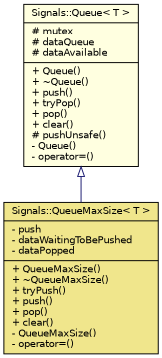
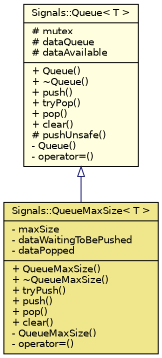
  digraph {
    node [color=black fontname=Helvetica fontsize=10 shape=record style=filled]
    n1 [fillcolor=lightyellow fontcolor=black height=0.2 label="{Signals::Queue\< T \>\n|# mutex\l# dataQueue\l# dataAvailable\l|+ Queue()\l+ ~Queue()\l+ push()\l+ tryPop()\l+ pop()\l+ clear()\l# pushUnsafe()\l- Queue()\l- operator=()\l}" width=0.4]
-   n2 [fillcolor=khaki height=0.2 label="{Signals::QueueMaxSize\< T \>\n|- push\l- dataWaitingToBePushed\l- dataPopped\l|+ QueueMaxSize()\l+ ~QueueMaxSize()\l+ tryPush()\l+ push()\l+ pop()\l+ clear()\l- QueueMaxSize()\l- operator=()\l}" width=0.4]
+   n2 [fillcolor=khaki height=0.2 label="{Signals::QueueMaxSize\< T \>\n|- maxSize\l- dataWaitingToBePushed\l- dataPopped\l|+ QueueMaxSize()\l+ ~QueueMaxSize()\l+ tryPush()\l+ push()\l+ pop()\l+ clear()\l- QueueMaxSize()\l- operator=()\l}" width=0.4]
    n1 -> n2 [arrowtail=onormal color=midnightblue dir=back fontname=Helvetica fontsize=10 labelfontname=Helvetica labelfontsize=10 style=solid]
  }
